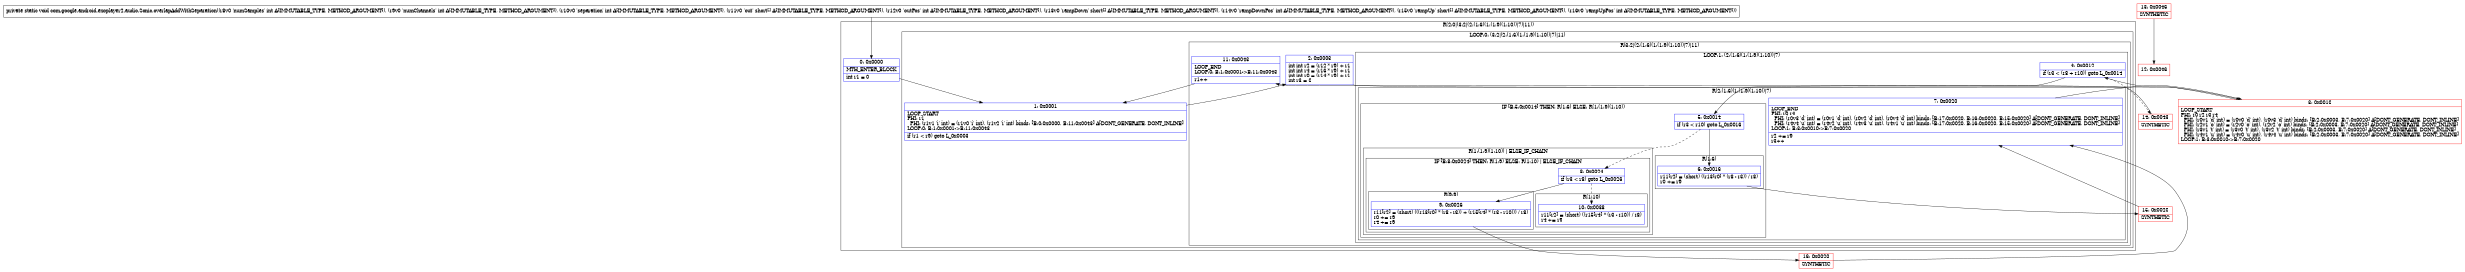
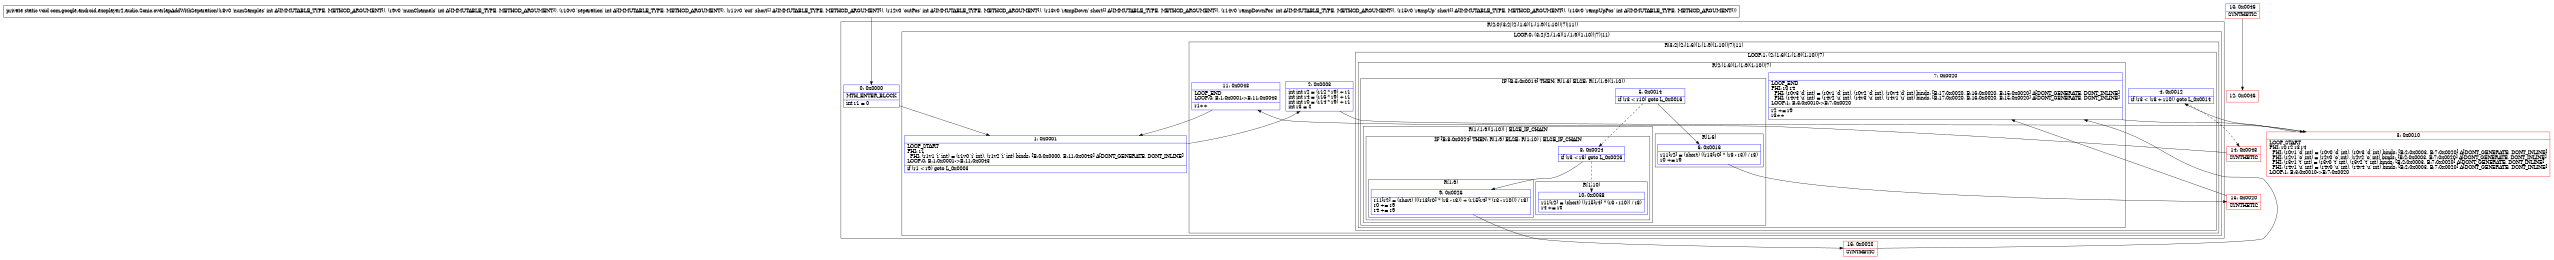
  digraph {
    node [color=blue shape=record]
    n1 [label="{6\:\ 0x0016|r11[r2] = (short) ((r13[r0] * (r8 \- r3)) \/ r8)\lr0 += r9\l}"]
    n2 [label="{9\:\ 0x0026|r11[r2] = (short) (((r13[r0] * (r8 \- r3)) + (r15[r4] * (r3 \- r10))) \/ r8)\lr0 += r9\lr4 += r9\l}"]
    n3 [label="{10\:\ 0x0038|r11[r2] = (short) ((r15[r4] * (r3 \- r10)) \/ r8)\lr4 += r9\l}"]
    n4 [label="{8\:\ 0x0024|if (r3 \< r8) goto L_0x0026\l}"]
    n5 [label="{5\:\ 0x0014|if (r3 \< r10) goto L_0x0016\l}"]
    n6 [label="{7\:\ 0x0020|LOOP_END\lPHI: r0 r4 \l  PHI: (r0v3 'd' int) = (r0v1 'd' int), (r0v2 'd' int), (r0v4 'd' int) binds: [B:17:0x0020, B:16:0x0020, B:15:0x0020] A[DONT_GENERATE, DONT_INLINE]\l  PHI: (r4v4 'u' int) = (r4v2 'u' int), (r4v3 'u' int), (r4v1 'u' int) binds: [B:17:0x0020, B:16:0x0020, B:15:0x0020] A[DONT_GENERATE, DONT_INLINE]\lLOOP:1: B:3:0x0010\-\>B:7:0x0020\l|r2 += r9\lr3++\l}"]
    n7 [label="{4\:\ 0x0012|if (r3 \< (r8 + r10)) goto L_0x0014\l}"]
    n8 [label="{2\:\ 0x0003|int int r2 = (r12 * r9) + r1\lint int r4 = (r16 * r9) + r1\lint int r0 = (r14 * r9) + r1\lint r3 = 0\l}"]
    n9 [label="{11\:\ 0x0043|LOOP_END\lLOOP:0: B:1:0x0001\-\>B:11:0x0043\l|r1++\l}"]
    n10 [label="{1\:\ 0x0001|LOOP_START\lPHI: r1 \l  PHI: (r1v1 'i' int) = (r1v0 'i' int), (r1v2 'i' int) binds: [B:0:0x0000, B:11:0x0043] A[DONT_GENERATE, DONT_INLINE]\lLOOP:0: B:1:0x0001\-\>B:11:0x0043\l|if (r1 \< r9) goto L_0x0003\l}"]
    n11 [label="{0\:\ 0x0000|MTH_ENTER_BLOCK\l|int r1 = 0\l}"]
    n12 [color=red label="{15\:\ 0x0020|SYNTHETIC\l}"]
    n13 [color=red label="{16\:\ 0x0020|SYNTHETIC\l}"]
    n14 [color=red label="{3\:\ 0x0010|LOOP_START\lPHI: r0 r2 r3 r4 \l  PHI: (r0v1 'd' int) = (r0v0 'd' int), (r0v3 'd' int) binds: [B:2:0x0003, B:7:0x0020] A[DONT_GENERATE, DONT_INLINE]\l  PHI: (r2v1 'o' int) = (r2v0 'o' int), (r2v2 'o' int) binds: [B:2:0x0003, B:7:0x0020] A[DONT_GENERATE, DONT_INLINE]\l  PHI: (r3v1 't' int) = (r3v0 't' int), (r3v2 't' int) binds: [B:2:0x0003, B:7:0x0020] A[DONT_GENERATE, DONT_INLINE]\l  PHI: (r4v1 'u' int) = (r4v0 'u' int), (r4v4 'u' int) binds: [B:2:0x0003, B:7:0x0020] A[DONT_GENERATE, DONT_INLINE]\lLOOP:1: B:3:0x0010\-\>B:7:0x0020\l}"]
    n15 [color=red label="{14\:\ 0x0043|SYNTHETIC\l}"]
    n16 [color=red label="{13\:\ 0x0046|SYNTHETIC\l}"]
    n17 [color=red label="{12\:\ 0x0046}"]
    n18 [label="{private static void com.google.android.exoplayer2.audio.Sonic.overlapAddWithSeparation((r8v0 'numSamples' int A[IMMUTABLE_TYPE, METHOD_ARGUMENT]), (r9v0 'numChannels' int A[IMMUTABLE_TYPE, METHOD_ARGUMENT]), (r10v0 'separation' int A[IMMUTABLE_TYPE, METHOD_ARGUMENT]), (r11v0 'out' short[] A[IMMUTABLE_TYPE, METHOD_ARGUMENT]), (r12v0 'outPos' int A[IMMUTABLE_TYPE, METHOD_ARGUMENT]), (r13v0 'rampDown' short[] A[IMMUTABLE_TYPE, METHOD_ARGUMENT]), (r14v0 'rampDownPos' int A[IMMUTABLE_TYPE, METHOD_ARGUMENT]), (r15v0 'rampUp' short[] A[IMMUTABLE_TYPE, METHOD_ARGUMENT]), (r16v0 'rampUpPos' int A[IMMUTABLE_TYPE, METHOD_ARGUMENT])) }" color=""]
    subgraph cluster_1 {
      label="R(2:0|(3:2|(2:(1:6)(1:(1:9)(1:10))|7)|11))"
      n11
      subgraph cluster_2 {
        label="LOOP:0: (3:2|(2:(1:6)(1:(1:9)(1:10))|7)|11)"
        n10
        subgraph cluster_3 {
          label="R(3:2|(2:(1:6)(1:(1:9)(1:10))|7)|11)"
          n8
          n9
          subgraph cluster_4 {
            label="LOOP:1: (2:(1:6)(1:(1:9)(1:10))|7)"
            n7
            subgraph cluster_5 {
              label="R(2:(1:6)(1:(1:9)(1:10))|7)"
              n6
              subgraph cluster_6 {
                label="IF [B:5:0x0014] THEN: R(1:6) ELSE: R(1:(1:9)(1:10))"
                n5
                subgraph cluster_7 {
                  label="R(1:6)"
                  n1
                }
                subgraph cluster_8 {
                  label="R(1:(1:9)(1:10)) | ELSE_IF_CHAIN\l"
                  subgraph cluster_9 {
                    label="IF [B:8:0x0024] THEN: R(1:9) ELSE: R(1:10) | ELSE_IF_CHAIN\l"
                    n4
                    subgraph cluster_10 {
-                     label="R(9:9)"
+                     label="R(1:9)"
                      n2
                    }
                    subgraph cluster_11 {
                      label="R(1:10)"
                      n3
                    }
                  }
                }
              }
            }
          }
        }
      }
    }
    n1 -> n12
    n2 -> n13
    n4 -> n2
    n4 -> n3 [style=dashed]
    n5 -> n1
    n5 -> n4 [style=dashed]
    n6 -> n14
-   n7 -> n5
    n7 -> n15 [style=dashed]
    n8 -> n14
    n9 -> n10
    n10 -> n8
    n11 -> n10
    n12 -> n6
    n13 -> n6
    n14 -> n7
    n15 -> n9
    n16 -> n17
    n18 -> n11
  }
